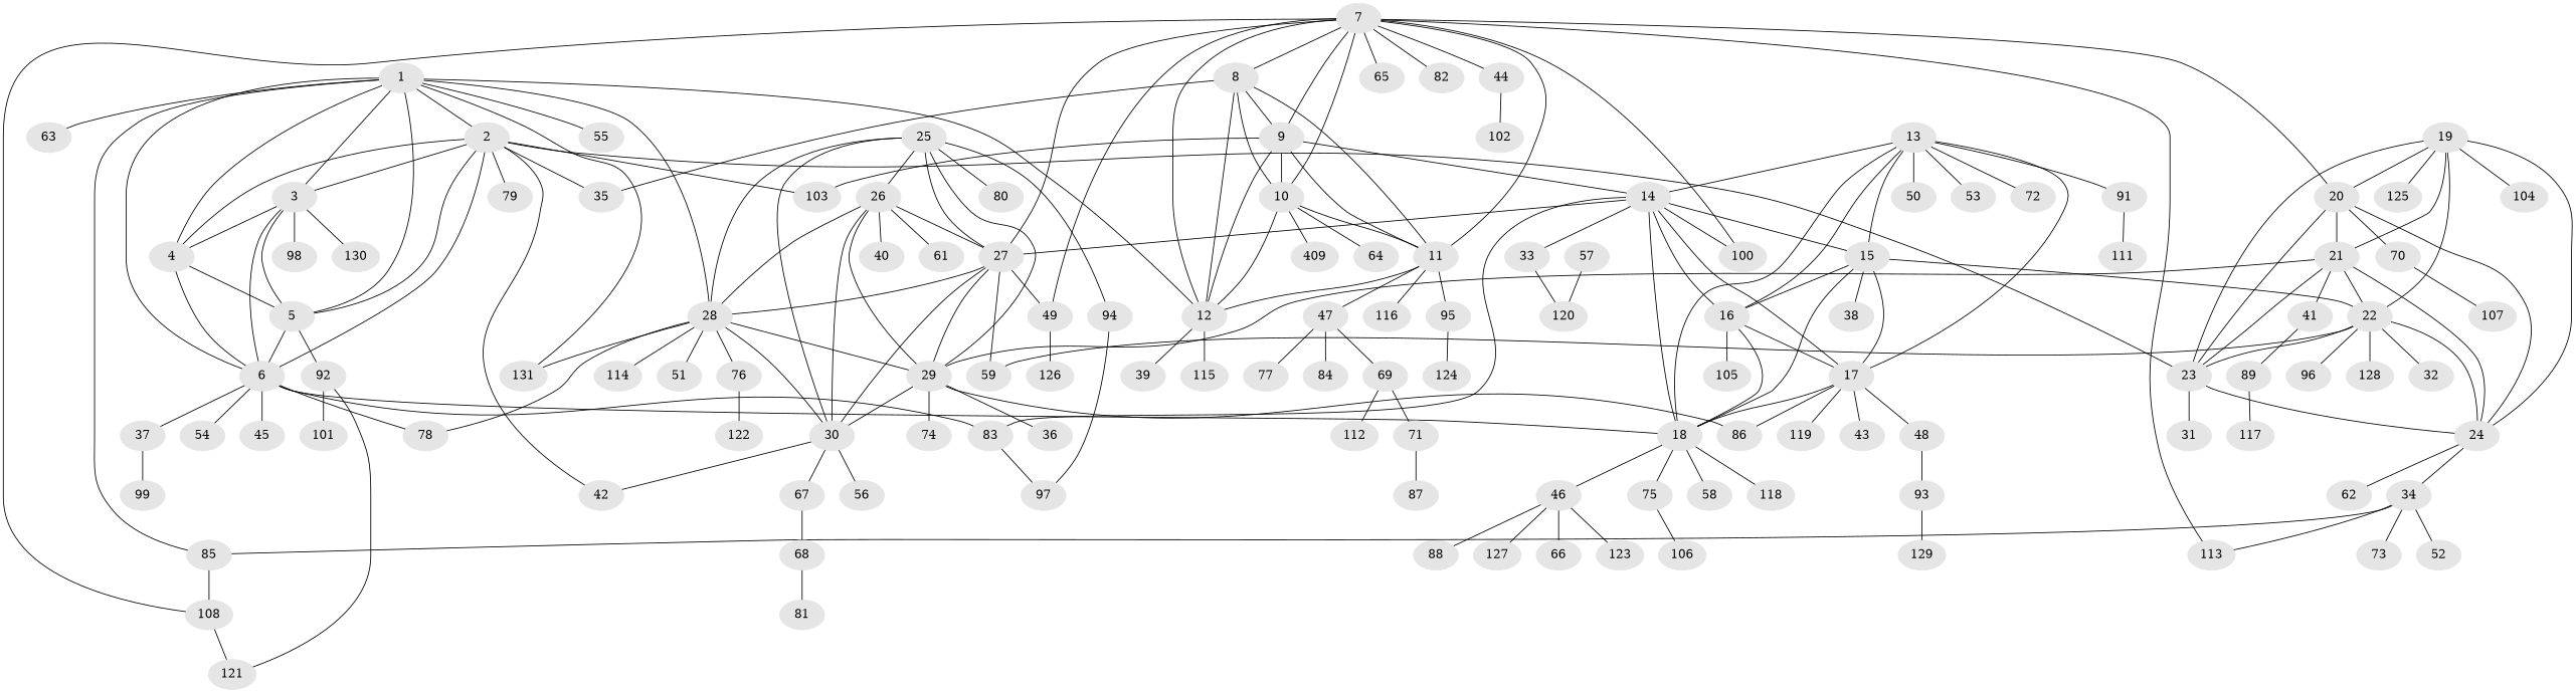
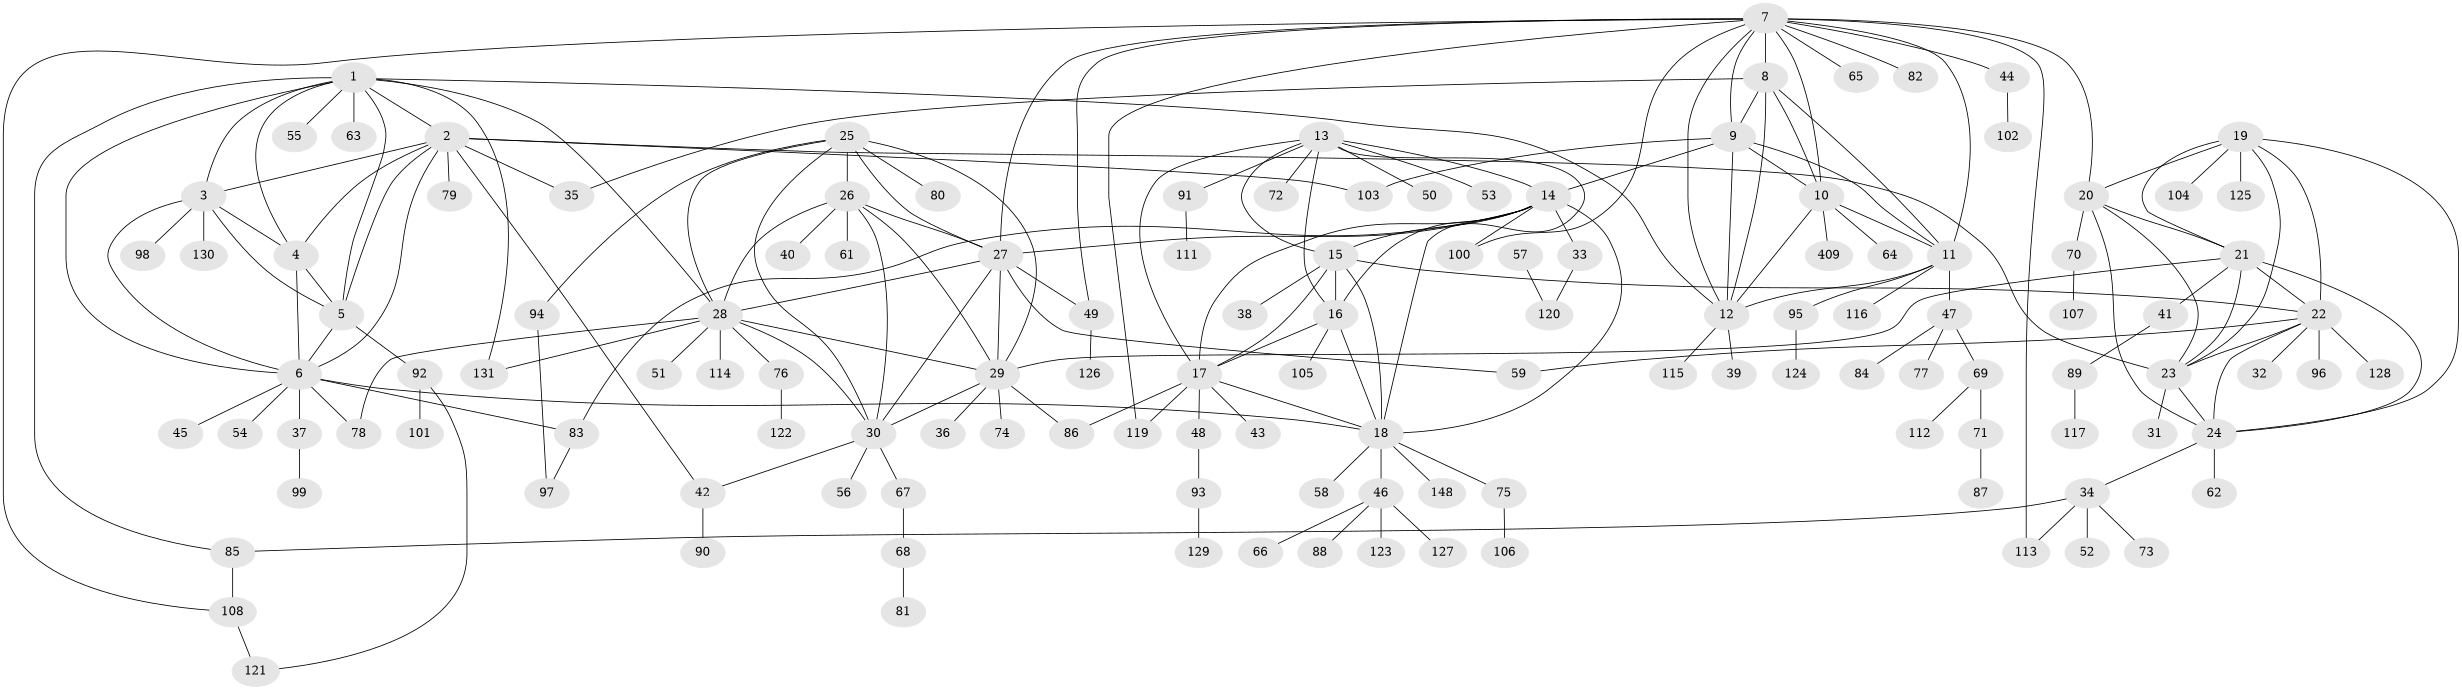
  graph {
    node [color=gray90 style=filled]
    1
    2
    3
    4
    5
    6
    12
    28
    55
    63
    85
    131
    23
    35
    42
    79
    103
    98
    130
    92
    18
    37
    45
    54
    78
    83
    39
    115
    29
    30
    51
    76
    114
    108
    24
    31
+   90
    101
    121
    46
    58
    75
-   118
+   118 [label=148]
    99
    97
    7
    8
    9
    10
    11
    20
    27
    44
    49
    65
    82
    100
    113
    119
    14
    64
    n62 [label=409]
    47
    95
    116
    21
    70
    59
    102
    126
    15
    16
    17
    33
    69
    77
    84
    124
    13
    50
    53
    72
    91
    22
    38
    105
    43
    48
    86
    111
    120
    32
    96
    128
    93
    66
    88
    123
    127
    106
    19
    104
    125
    41
    34
    62
    107
    36
    74
    89
    52
    73
    25
    26
    80
    94
    40
    61
    56
    67
    122
    68
    57
    117
    71
    112
    129
    81
    87
    1 -- 2
    1 -- 3
    1 -- 4
    1 -- 5
    1 -- 6
    1 -- 12
    1 -- 28
    1 -- 55
    1 -- 63
    1 -- 85
    1 -- 131
    2 -- 3
    2 -- 4
    2 -- 5
    2 -- 6
    2 -- 23
    2 -- 35
    2 -- 42
    2 -- 79
    2 -- 103
    3 -- 4
    3 -- 5
    3 -- 6
    3 -- 98
    3 -- 130
    4 -- 5
    4 -- 6
    5 -- 6
    5 -- 92
    6 -- 18
    6 -- 37
    6 -- 45
    6 -- 54
    6 -- 78
    6 -- 83
    12 -- 39
    12 -- 115
    28 -- 131
    28 -- 78
    28 -- 29
    28 -- 30
    28 -- 51
    28 -- 76
    28 -- 114
    85 -- 108
    23 -- 24
    23 -- 31
+   42 -- 90
    92 -- 101
    92 -- 121
    18 -- 46
    18 -- 58
    18 -- 75
    18 -- 118
    37 -- 99
    83 -- 97
    29 -- 30
    29 -- 86
    29 -- 36
    29 -- 74
    30 -- 42
    30 -- 56
    30 -- 67
    76 -- 122
    108 -- 121
    24 -- 34
    24 -- 62
    46 -- 66
    46 -- 88
    46 -- 123
    46 -- 127
    75 -- 106
    7 -- 12
    7 -- 108
    7 -- 8
    7 -- 9
    7 -- 10
    7 -- 11
    7 -- 20
    7 -- 27
    7 -- 44
    7 -- 49
    7 -- 65
    7 -- 82
    7 -- 100
    7 -- 113
+   7 -- 119
    8 -- 12
    8 -- 35
    8 -- 9
    8 -- 10
    8 -- 11
    9 -- 12
    9 -- 103
    9 -- 10
    9 -- 11
    9 -- 14
    10 -- 12
    10 -- 11
    10 -- 64
    10 -- n62
    11 -- 12
    11 -- 47
    11 -- 95
    11 -- 116
    20 -- 23
    20 -- 24
    20 -- 21
    20 -- 70
    27 -- 28
    27 -- 29
    27 -- 30
    27 -- 49
    27 -- 59
    44 -- 102
    49 -- 126
    14 -- 18
    14 -- 83
    14 -- 27
    14 -- 100
    14 -- 15
    14 -- 16
    14 -- 17
    14 -- 33
    47 -- 69
    47 -- 77
    47 -- 84
    95 -- 124
    21 -- 23
    21 -- 29
    21 -- 24
    21 -- 22
    21 -- 41
    70 -- 107
    15 -- 18
    15 -- 16
    15 -- 17
    15 -- 22
    15 -- 38
    16 -- 18
    16 -- 17
    16 -- 105
    17 -- 18
    17 -- 119
    17 -- 43
    17 -- 48
    17 -- 86
    33 -- 120
    69 -- 71
    69 -- 112
    13 -- 18
    13 -- 14
    13 -- 15
    13 -- 16
    13 -- 17
    13 -- 50
    13 -- 53
    13 -- 72
    13 -- 91
    91 -- 111
    22 -- 23
    22 -- 24
    22 -- 59
    22 -- 32
    22 -- 96
    22 -- 128
    48 -- 93
    93 -- 129
    19 -- 23
    19 -- 24
    19 -- 20
    19 -- 21
    19 -- 22
    19 -- 104
    19 -- 125
    41 -- 89
    34 -- 85
    34 -- 113
    34 -- 52
    34 -- 73
    89 -- 117
    25 -- 28
    25 -- 29
    25 -- 30
    25 -- 27
    25 -- 26
    25 -- 80
    25 -- 94
    26 -- 28
    26 -- 29
    26 -- 30
    26 -- 27
    26 -- 40
    26 -- 61
    94 -- 97
    67 -- 68
    68 -- 81
    57 -- 120
    71 -- 87
  }
